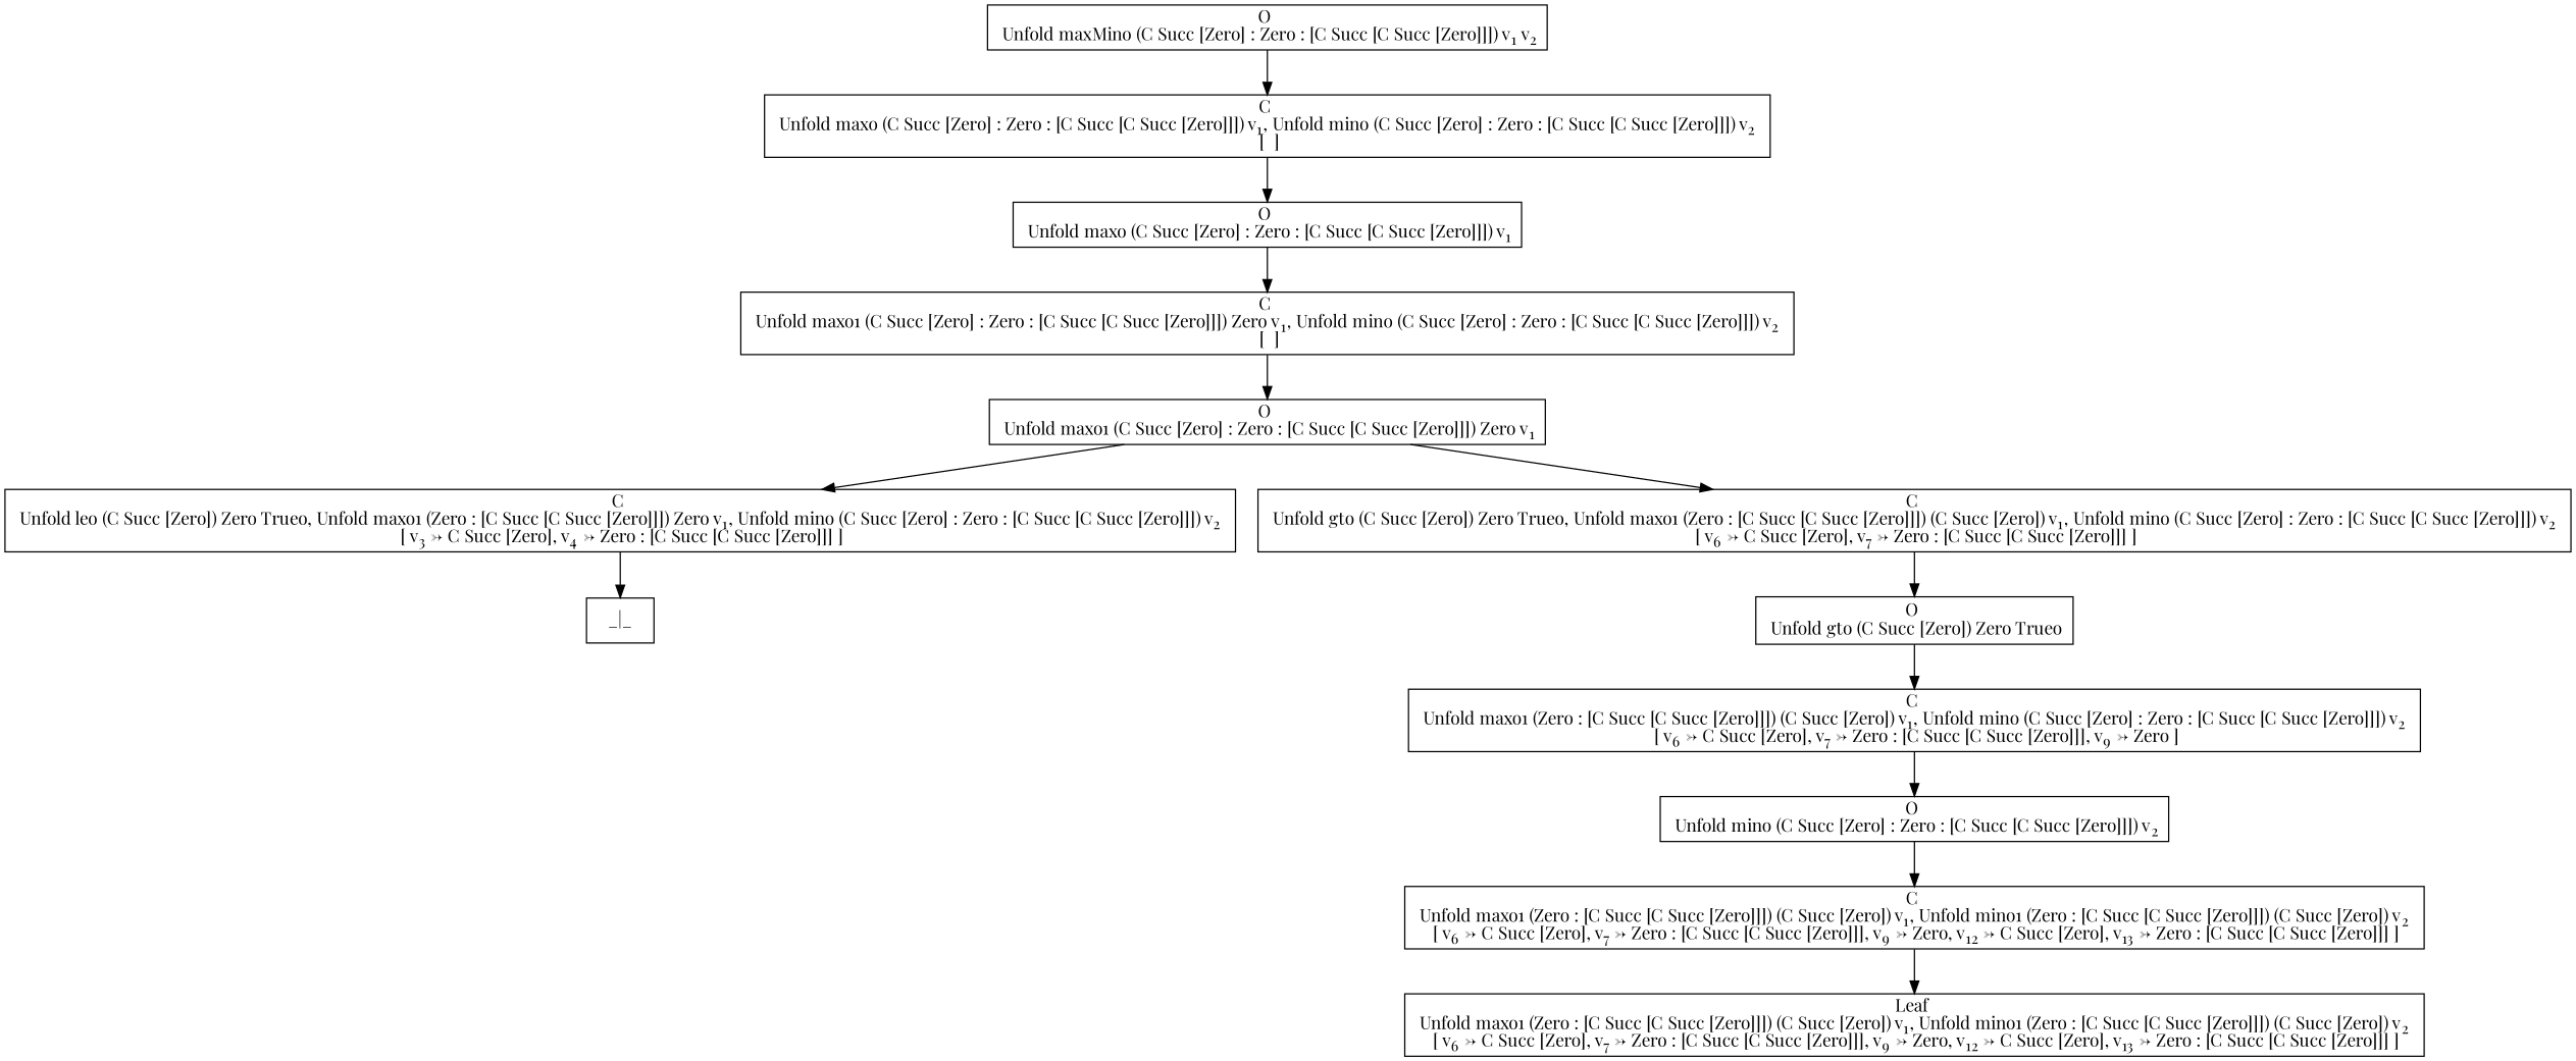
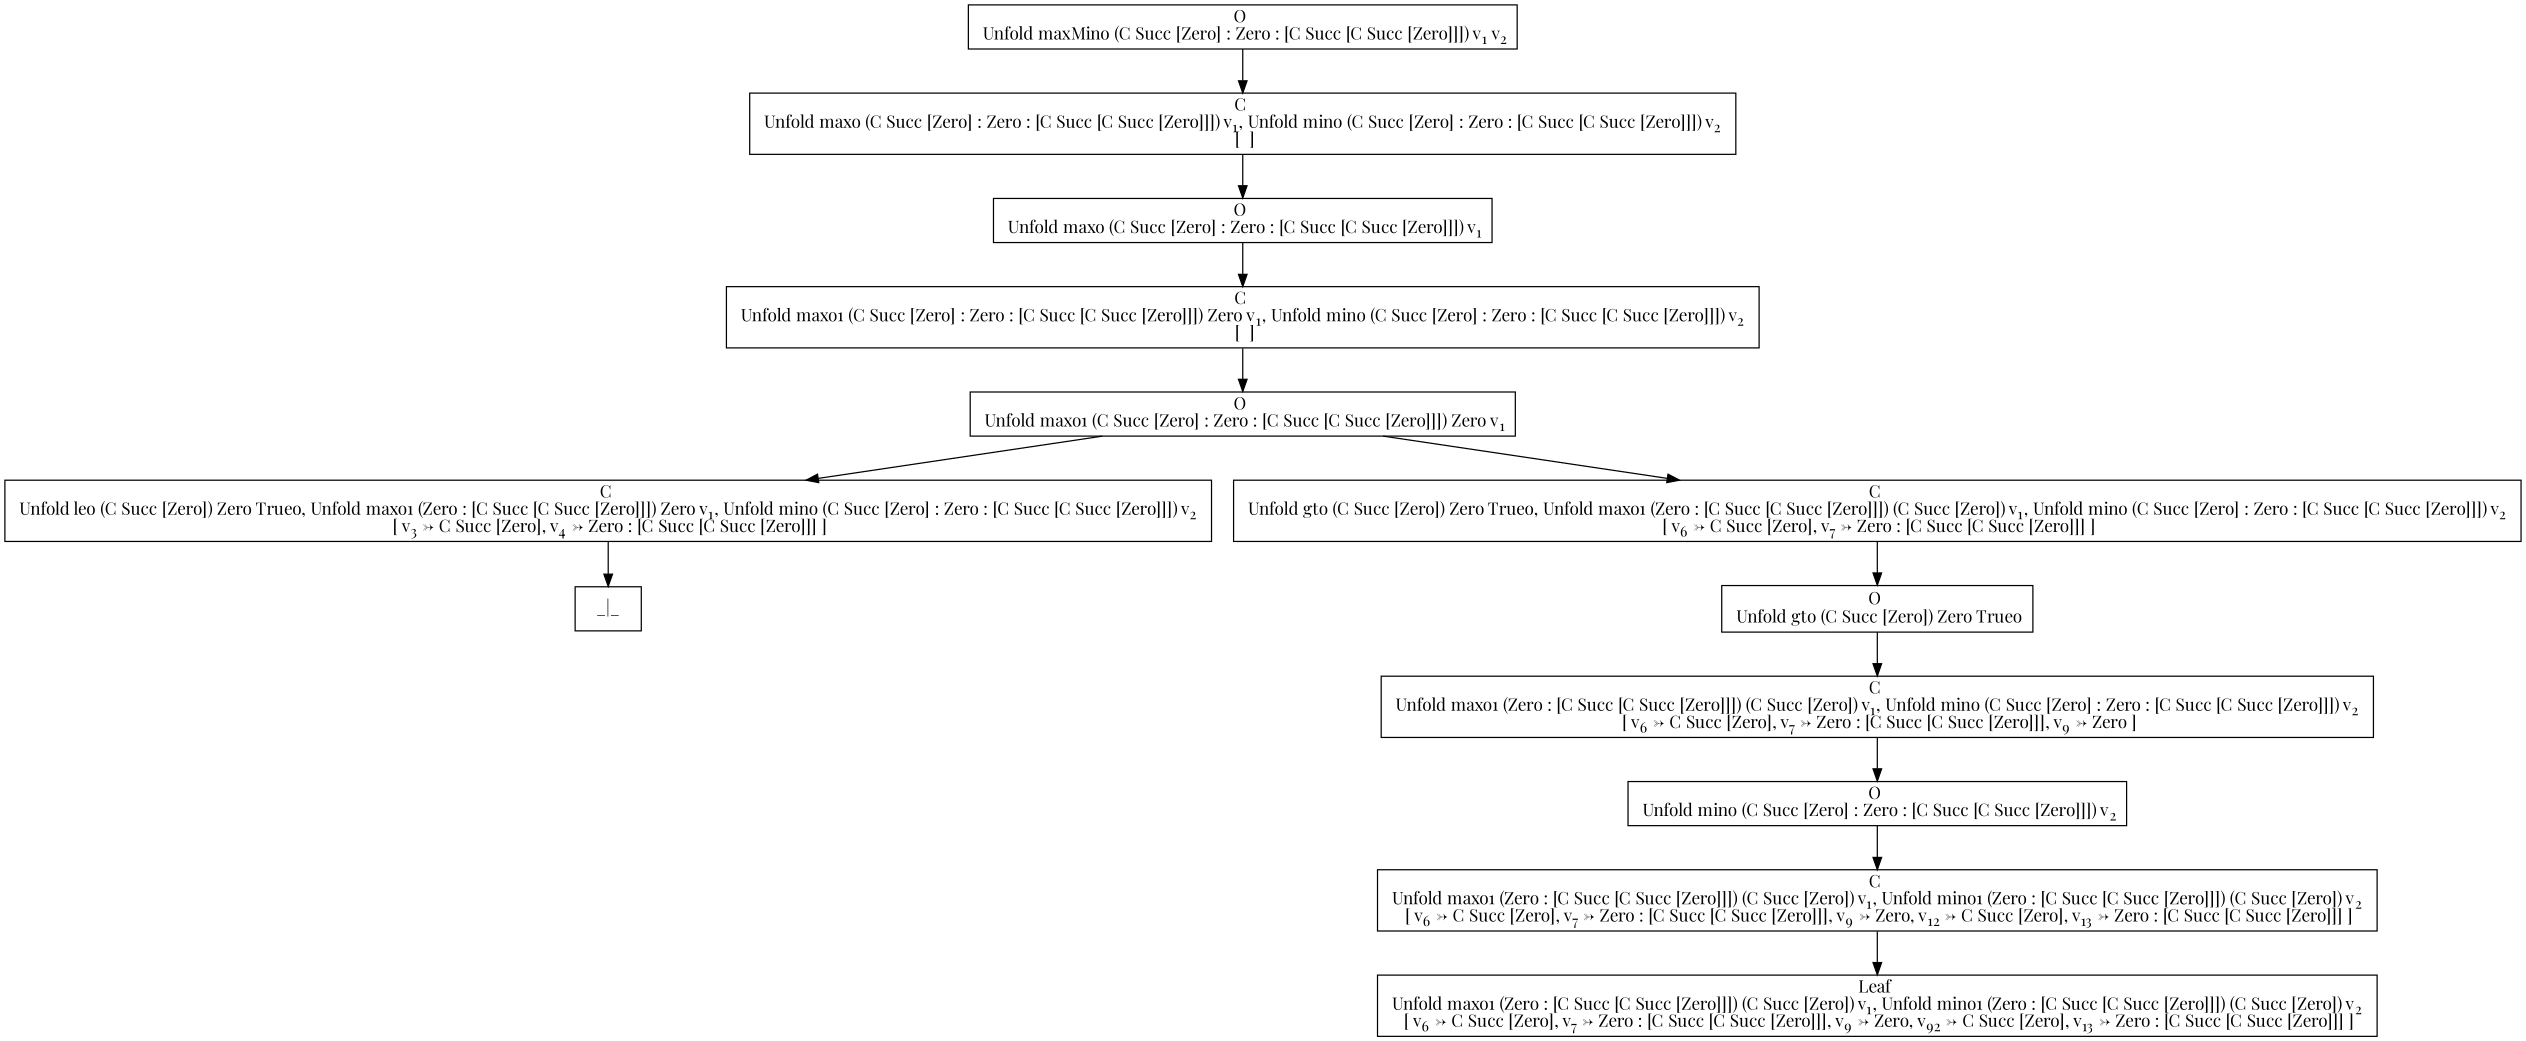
  digraph {
    rankdir=TB
    fontname="Playfair Display"
    node [fillcolor=white shape=box style=filled fontname="Playfair Display"]
    edge [fontname="Playfair Display"]
    n1 [label=<O <BR/> Unfold maxMino (C Succ [Zero] : Zero : [C Succ [C Succ [Zero]]]) v<SUB>1</SUB> v<SUB>2</SUB>>]
    n2 [label=<C <BR/> Unfold maxo (C Succ [Zero] : Zero : [C Succ [C Succ [Zero]]]) v<SUB>1</SUB>, Unfold mino (C Succ [Zero] : Zero : [C Succ [C Succ [Zero]]]) v<SUB>2</SUB> <BR/>  [  ] >]
    n3 [label=<O <BR/> Unfold maxo (C Succ [Zero] : Zero : [C Succ [C Succ [Zero]]]) v<SUB>1</SUB>>]
    n4 [label=<C <BR/> Unfold maxo1 (C Succ [Zero] : Zero : [C Succ [C Succ [Zero]]]) Zero v<SUB>1</SUB>, Unfold mino (C Succ [Zero] : Zero : [C Succ [C Succ [Zero]]]) v<SUB>2</SUB> <BR/>  [  ] >]
    n5 [label=<O <BR/> Unfold maxo1 (C Succ [Zero] : Zero : [C Succ [C Succ [Zero]]]) Zero v<SUB>1</SUB>>]
    n6 [label=<C <BR/> Unfold leo (C Succ [Zero]) Zero Trueo, Unfold maxo1 (Zero : [C Succ [C Succ [Zero]]]) Zero v<SUB>1</SUB>, Unfold mino (C Succ [Zero] : Zero : [C Succ [C Succ [Zero]]]) v<SUB>2</SUB> <BR/>  [ v<SUB>3</SUB> &rarr; C Succ [Zero], v<SUB>4</SUB> &rarr; Zero : [C Succ [C Succ [Zero]]] ] >]
    n7 [label=<C <BR/> Unfold gto (C Succ [Zero]) Zero Trueo, Unfold maxo1 (Zero : [C Succ [C Succ [Zero]]]) (C Succ [Zero]) v<SUB>1</SUB>, Unfold mino (C Succ [Zero] : Zero : [C Succ [C Succ [Zero]]]) v<SUB>2</SUB> <BR/>  [ v<SUB>6</SUB> &rarr; C Succ [Zero], v<SUB>7</SUB> &rarr; Zero : [C Succ [C Succ [Zero]]] ] >]
    n8 [label=<_|_>]
    n9 [label=<O <BR/> Unfold gto (C Succ [Zero]) Zero Trueo>]
    n10 [label=<C <BR/> Unfold maxo1 (Zero : [C Succ [C Succ [Zero]]]) (C Succ [Zero]) v<SUB>1</SUB>, Unfold mino (C Succ [Zero] : Zero : [C Succ [C Succ [Zero]]]) v<SUB>2</SUB> <BR/>  [ v<SUB>6</SUB> &rarr; C Succ [Zero], v<SUB>7</SUB> &rarr; Zero : [C Succ [C Succ [Zero]]], v<SUB>9</SUB> &rarr; Zero ] >]
    n11 [label=<O <BR/> Unfold mino (C Succ [Zero] : Zero : [C Succ [C Succ [Zero]]]) v<SUB>2</SUB>>]
    n12 [label=<C <BR/> Unfold maxo1 (Zero : [C Succ [C Succ [Zero]]]) (C Succ [Zero]) v<SUB>1</SUB>, Unfold mino1 (Zero : [C Succ [C Succ [Zero]]]) (C Succ [Zero]) v<SUB>2</SUB> <BR/>  [ v<SUB>6</SUB> &rarr; C Succ [Zero], v<SUB>7</SUB> &rarr; Zero : [C Succ [C Succ [Zero]]], v<SUB>9</SUB> &rarr; Zero, v<SUB>12</SUB> &rarr; C Succ [Zero], v<SUB>13</SUB> &rarr; Zero : [C Succ [C Succ [Zero]]] ] >]
-   n13 [label=<Leaf <BR/> Unfold maxo1 (Zero : [C Succ [C Succ [Zero]]]) (C Succ [Zero]) v<SUB>1</SUB>, Unfold mino1 (Zero : [C Succ [C Succ [Zero]]]) (C Succ [Zero]) v<SUB>2</SUB> <BR/>  [ v<SUB>6</SUB> &rarr; C Succ [Zero], v<SUB>7</SUB> &rarr; Zero : [C Succ [C Succ [Zero]]], v<SUB>9</SUB> &rarr; Zero, v<SUB>12</SUB> &rarr; C Succ [Zero], v<SUB>13</SUB> &rarr; Zero : [C Succ [C Succ [Zero]]] ] >]
+   n13 [label=<Leaf <BR/> Unfold maxo1 (Zero : [C Succ [C Succ [Zero]]]) (C Succ [Zero]) v<SUB>1</SUB>, Unfold mino1 (Zero : [C Succ [C Succ [Zero]]]) (C Succ [Zero]) v<SUB>2</SUB> <BR/>  [ v<SUB>6</SUB> &rarr; C Succ [Zero], v<SUB>7</SUB> &rarr; Zero : [C Succ [C Succ [Zero]]], v<SUB>9</SUB> &rarr; Zero, v<SUB>92</SUB> &rarr; C Succ [Zero], v<SUB>13</SUB> &rarr; Zero : [C Succ [C Succ [Zero]]] ] >]
    n1 -> n2
    n2 -> n3
    n3 -> n4
    n4 -> n5
    n5 -> n6
    n5 -> n7
    n6 -> n8
    n7 -> n9
    n9 -> n10
    n10 -> n11
    n11 -> n12
    n12 -> n13
  }
